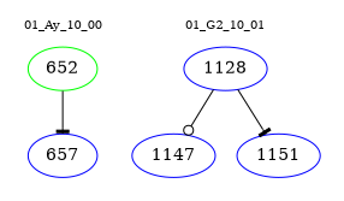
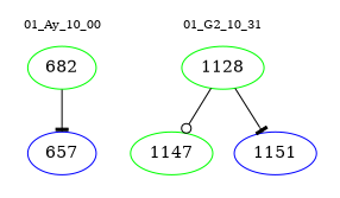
  digraph {
    node [color=blue]
    edge [arrowhead=tee color=black]
-   n1 [color=green label=652]
+   n1 [color=green label=682]
    n2 [label=657]
-   n3 [label=1128]
-   n4 [label=1147]
+   n3 [color=green label=1128]
+   n4 [color=green label=1147]
    n5 [label=1151]
    subgraph cluster_1 {
      color=white
      fontsize=10
      label="01_Ay_10_00"
      n1
      n2
    }
    subgraph cluster_2 {
      color=white
      fontsize=10
-     label="01_G2_10_01"
+     label="01_G2_10_31"
      n3
      n4
      n5
    }
    n1 -> n2
    n3 -> n4 [arrowhead=odot]
    n3 -> n5
  }
